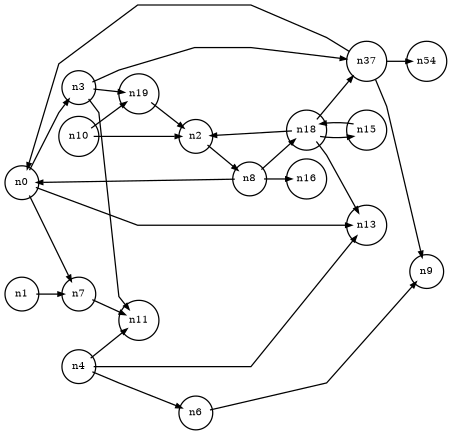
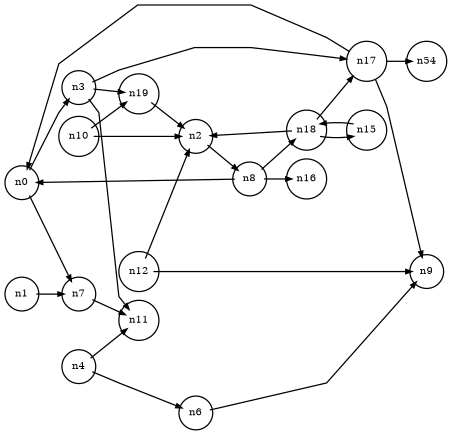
  digraph {
    fontsize=8
    nodesep=0.22
    nodesize=0.16
    rankdir=LR
    ranksep=0.22
    splines=polyline
    node [fixedsize=shape fontsize=8 shape=circle]
    edge [arrowsize=0.5]
-   n13 [width=0.32]
    n8 [width=0.32]
    n0 [width=0.32]
    n18 [width=0.32]
    n16 [width=0.32]
    n7 [width=0.32]
    n3 [width=0.32]
    n11 [width=0.32]
-   n17 [width=0.32 label=n37]
+   n17 [width=0.32]
    n2 [width=0.32]
    n15 [width=0.32]
    n19 [width=0.32]
    n9 [width=0.32]
    n14 [label=n54 width=0.32]
    n1 [width=0.32]
    n10 [width=0.32]
    n6 [width=0.32]
    n4 [width=0.32]
+   n12 [width=0.32]
    n8 -> n0
    n8 -> n18
    n8 -> n16
-   n0 -> n13
    n0 -> n7
    n0 -> n3
-   n18 -> n13
    n18 -> n17
    n18 -> n2
    n18 -> n15
    n7 -> n11
    n3 -> n11
    n3 -> n17
    n3 -> n19
    n17 -> n0
    n17 -> n9
    n17 -> n14
    n2 -> n8
    n15 -> n18
    n19 -> n2
    n1 -> n7
    n10 -> n2
    n10 -> n19
    n6 -> n9
-   n4 -> n13
    n4 -> n11
    n4 -> n6
+   n12 -> n2
+   n12 -> n9
  }
